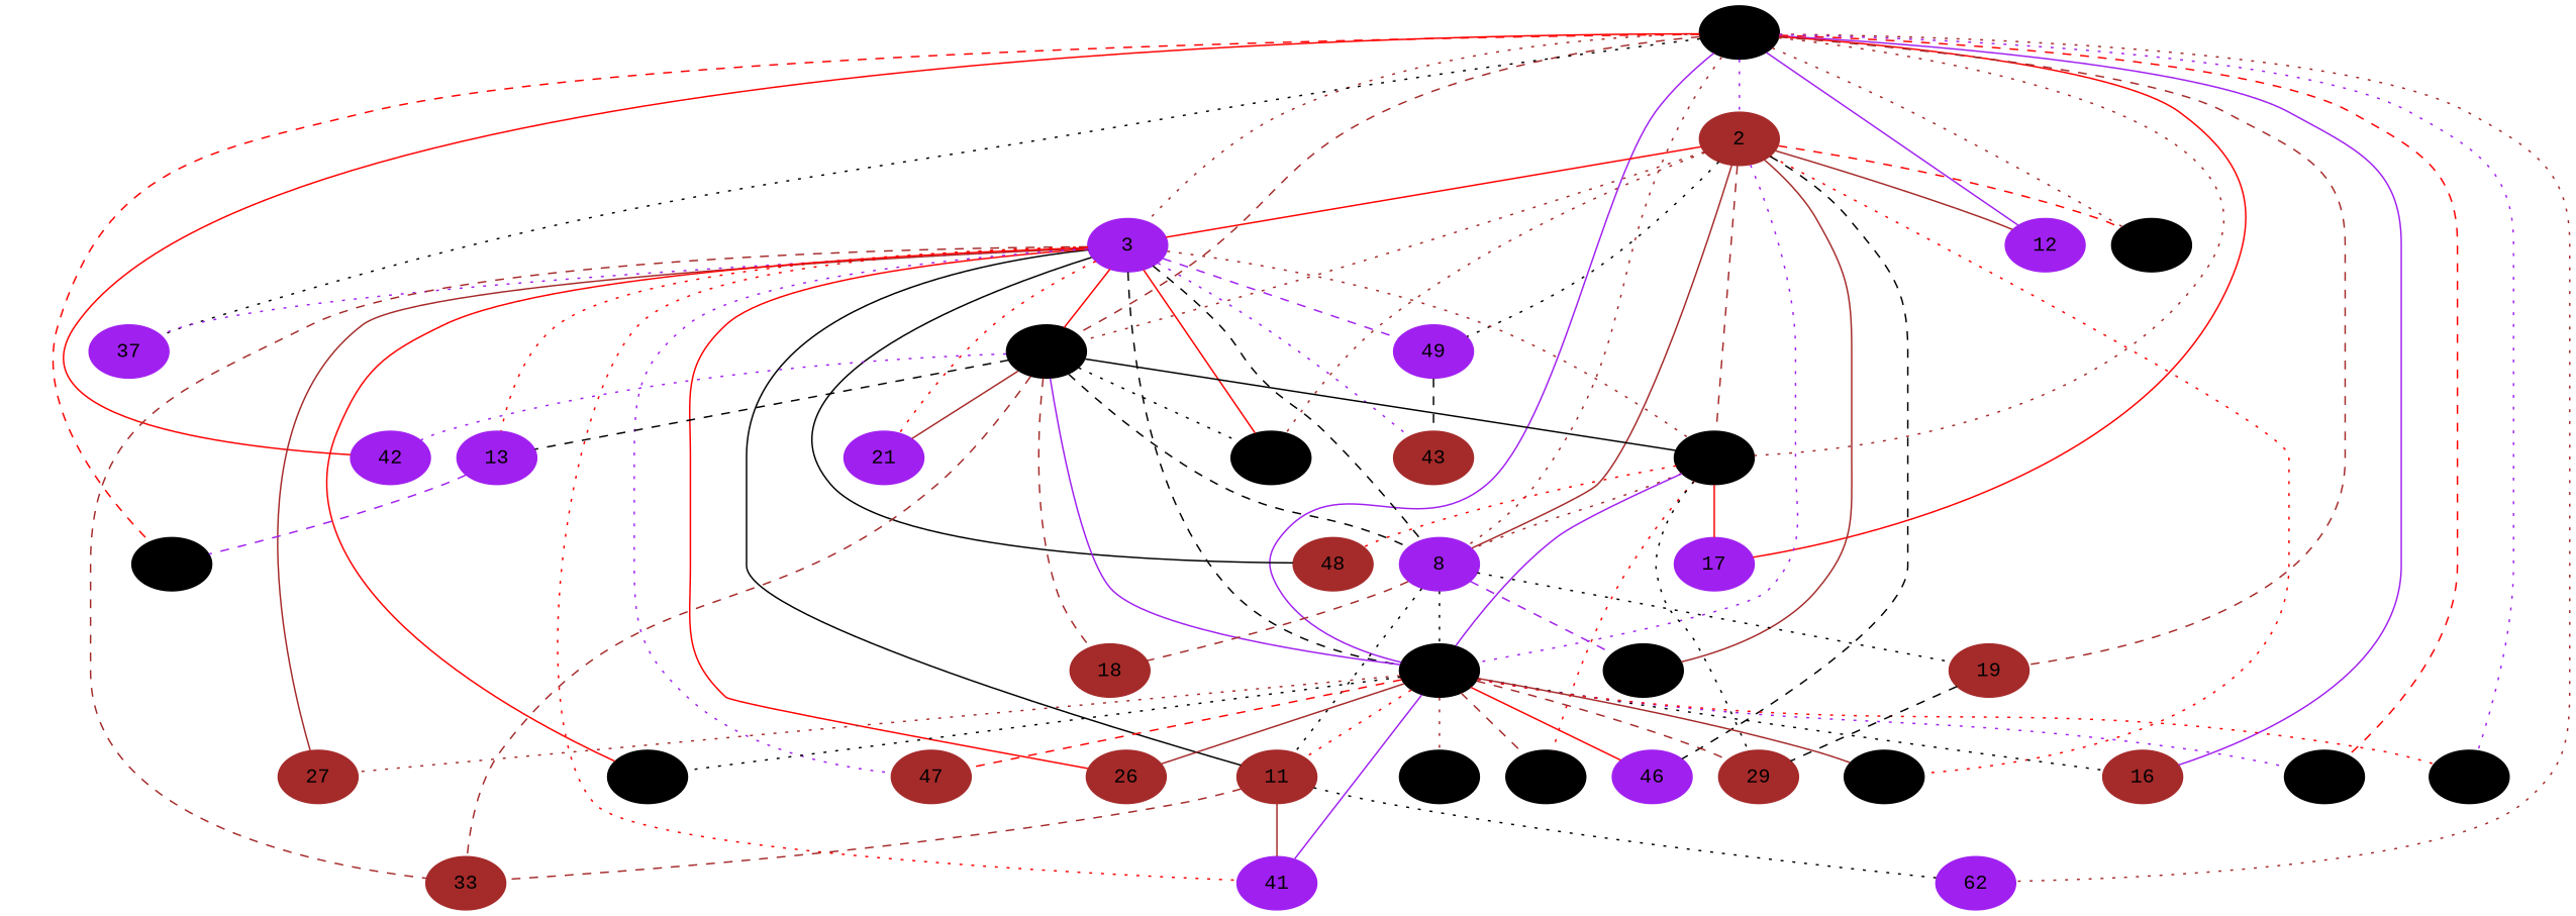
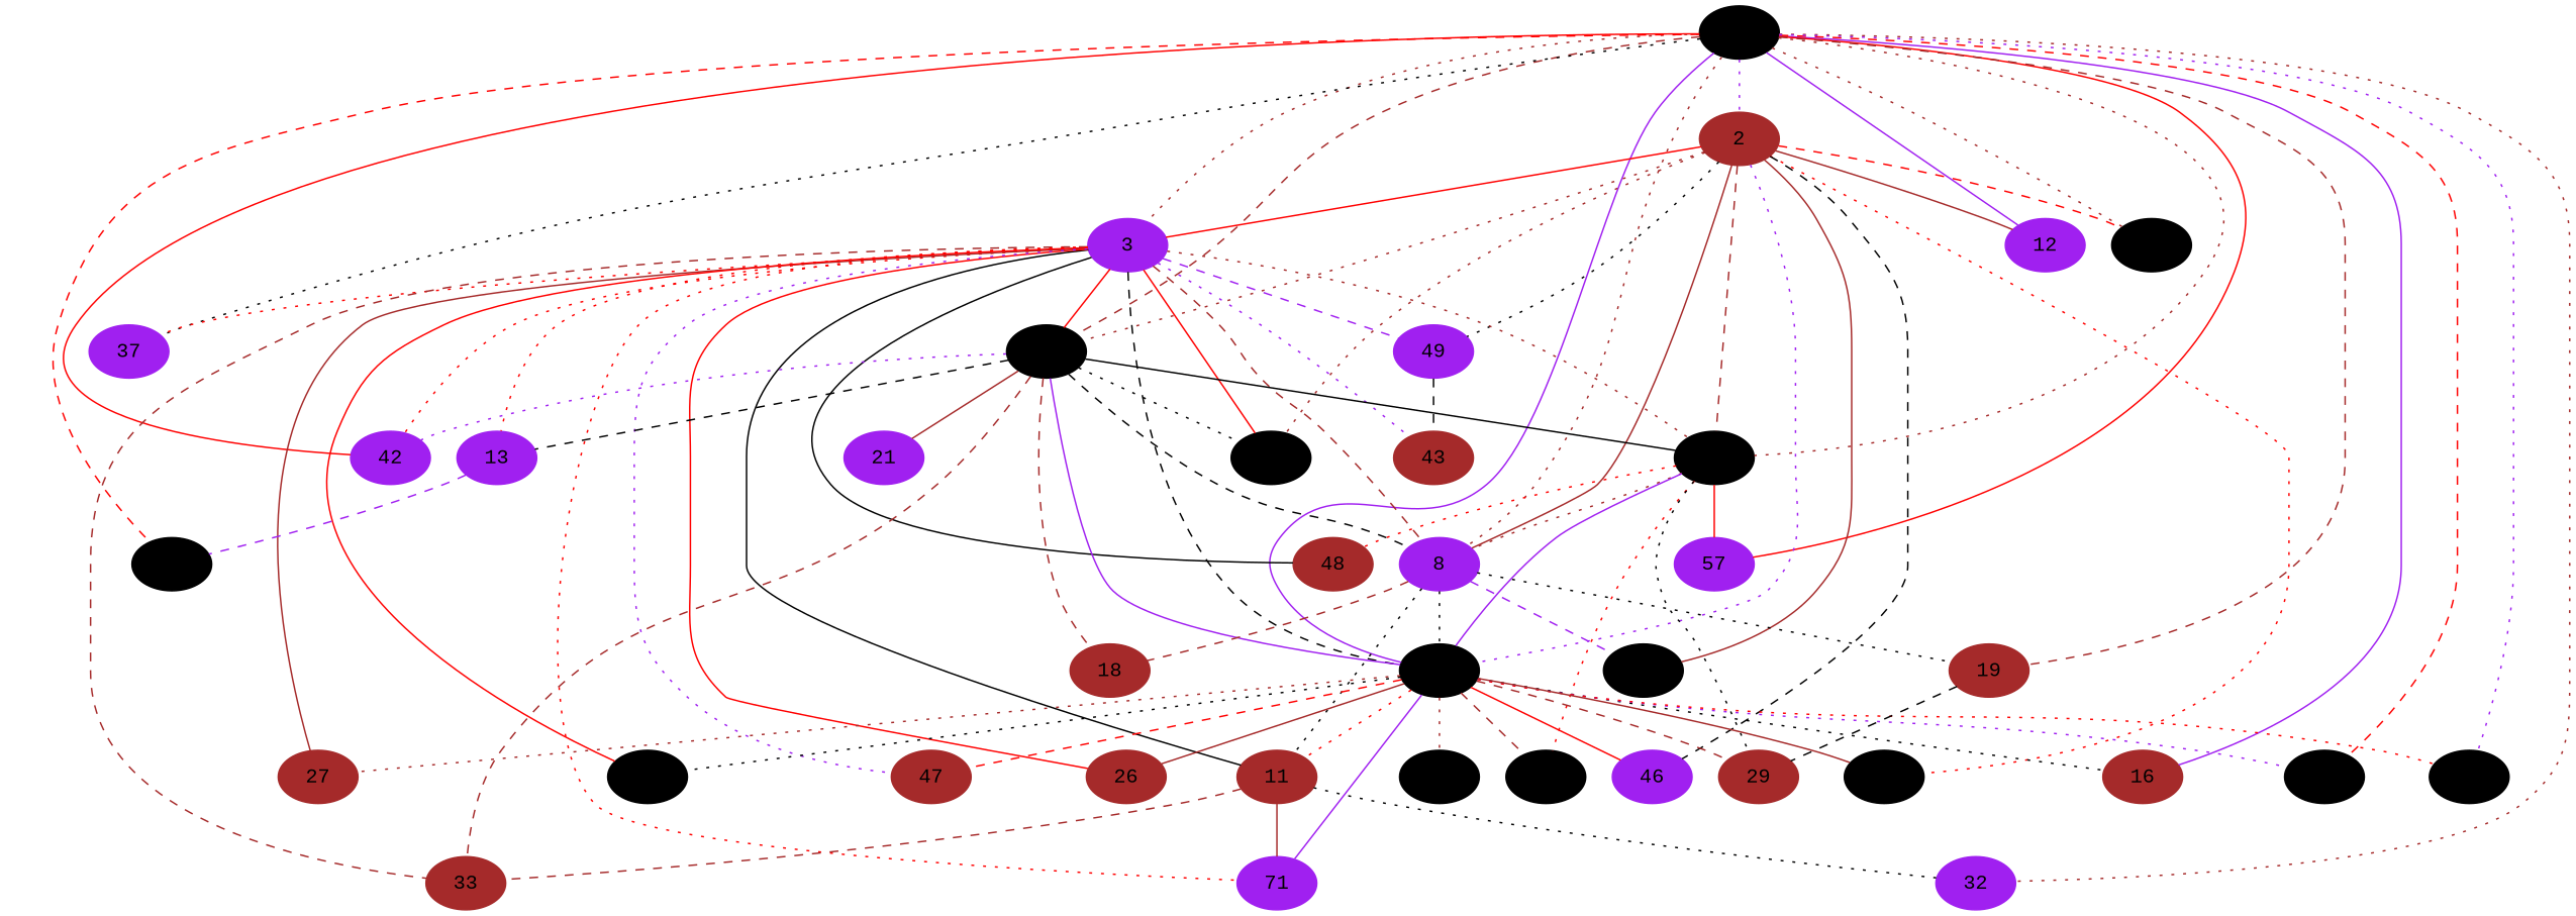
  graph {
    fontname="Liberation Mono"
    node [color=black fontname="Liberation Mono" style=filled]
    edge [color=brown fontname="Liberation Mono" style=dotted]
    1 [super="+28"]
    2 [color=brown super="+6"]
    3 [color=purple super="+5"]
    4 [super="+36"]
    7 [super="+20"]
    8 [color=purple super="+51"]
    9 [super="+10"]
    12 [color=purple super="+30"]
    16 [color=brown]
-   17 [color=purple]
+   17 [color=purple label=57]
    19 [color=brown]
    24
    31
-   32 [color=purple label=62]
+   32 [color=purple]
    37 [color=purple]
    40
    42 [color=purple]
    44
    14
    25 [super="+50"]
    n21 [color=purple label=49]
    45
    46 [color=purple]
    11 [color=brown super="+22"]
    13 [color=purple super="+35"]
    21 [color=purple]
    26 [color=brown]
    27 [color=brown]
    33 [color=brown super="+49"]
    34
    43 [color=brown]
    47 [color=brown]
    48 [color=brown]
-   41 [color=purple]
+   41 [color=purple label=71]
    18 [color=brown]
    15
    29 [color=brown super="+38"]
    23
    1 -- 2 [color=purple weight=3]
    1 -- 3 [weight=2]
    1 -- 4 [style=dashed]
    1 -- 7
    1 -- 8
    1 -- 9 [color=purple style=solid weight=2]
    1 -- 12 [color=purple style=solid]
    1 -- 16 [color=purple style=solid]
    1 -- 17 [color=red style=solid]
    1 -- 19 [style=dashed]
    1 -- 24 [color=red style=dashed]
    1 -- 31 [color=red style=dashed]
    1 -- 32
    1 -- 37 [color=black]
    1 -- 40
    1 -- 42 [color=red style=solid]
    1 -- 44 [color=purple]
    2 -- 3 [color=red style=solid weight=4]
    2 -- 4 [weight=2]
    2 -- 7 [style=dashed weight=2]
    2 -- 8 [style=solid weight=2]
    2 -- 9 [color=purple weight=4]
    2 -- 12 [style=solid]
    2 -- 40 [color=red style=dashed]
    2 -- 14 [color=red]
    2 -- 25
    2 -- n21 [color=black]
    2 -- 45 [style=solid]
    2 -- 46 [color=black style=dashed]
    3 -- 4 [color=red style=solid weight=3]
    3 -- 7 [weight=2]
-   3 -- 8 [color=black style=dashed weight=2]
+   3 -- 8 [style=dashed weight=2]
    3 -- 9 [color=black style=dashed weight=4]
-   3 -- 37 [color=purple]
+   3 -- 37 [color=red]
    3 -- 25 [color=red style=solid]
    3 -- n21 [color=purple style=dashed]
    3 -- 11 [color=black style=solid]
    3 -- 13 [color=red]
-   3 -- 21 [color=red]
+   3 -- 42 [color=red]
    3 -- 26 [color=red style=solid]
    3 -- 27 [style=solid]
    3 -- 33 [style=dashed]
    3 -- 34 [color=red style=solid]
    3 -- 43 [color=purple]
    3 -- 47 [color=purple]
    3 -- 48 [color=black style=solid]
    3 -- 41 [color=red]
    4 -- 7 [color=black style=solid]
    4 -- 8 [color=black style=dashed]
    4 -- 9 [color=purple style=solid weight=2]
    4 -- 42 [color=purple]
    4 -- 25 [color=black]
    4 -- 13 [color=black style=dashed]
    4 -- 21 [style=solid]
    4 -- 33 [style=dashed]
    4 -- 18 [style=dashed]
    7 -- 8 [weight=3]
    7 -- 9 [color=purple style=solid weight=2]
    7 -- 17 [color=red style=solid]
    7 -- 48 [color=red]
    7 -- 15 [color=red]
    7 -- 29 [color=black]
    8 -- 9 [color=black weight=2]
    8 -- 19 [color=black]
    8 -- 45 [color=purple style=dashed]
    8 -- 11 [color=black]
    8 -- 18 [style=dashed]
    9 -- 16 [color=black]
    9 -- 24 [color=purple]
    9 -- 44 [color=red]
    9 -- 14 [style=solid]
    9 -- 46 [color=red style=solid]
    9 -- 11 [color=red]
    9 -- 26 [style=solid]
    9 -- 27
    9 -- 34 [color=black]
    9 -- 47 [color=red style=dashed]
    9 -- 41 [color=purple style=solid]
    9 -- 15 [style=dashed]
    9 -- 29 [style=dashed]
    9 -- 23
    19 -- 29 [color=black style=dashed]
    n21 -- 43 [color=black style=dashed]
    11 -- 32 [color=black]
    11 -- 33 [style=dashed]
    11 -- 41 [style=solid]
    13 -- 31 [color=purple style=dashed]
  }
